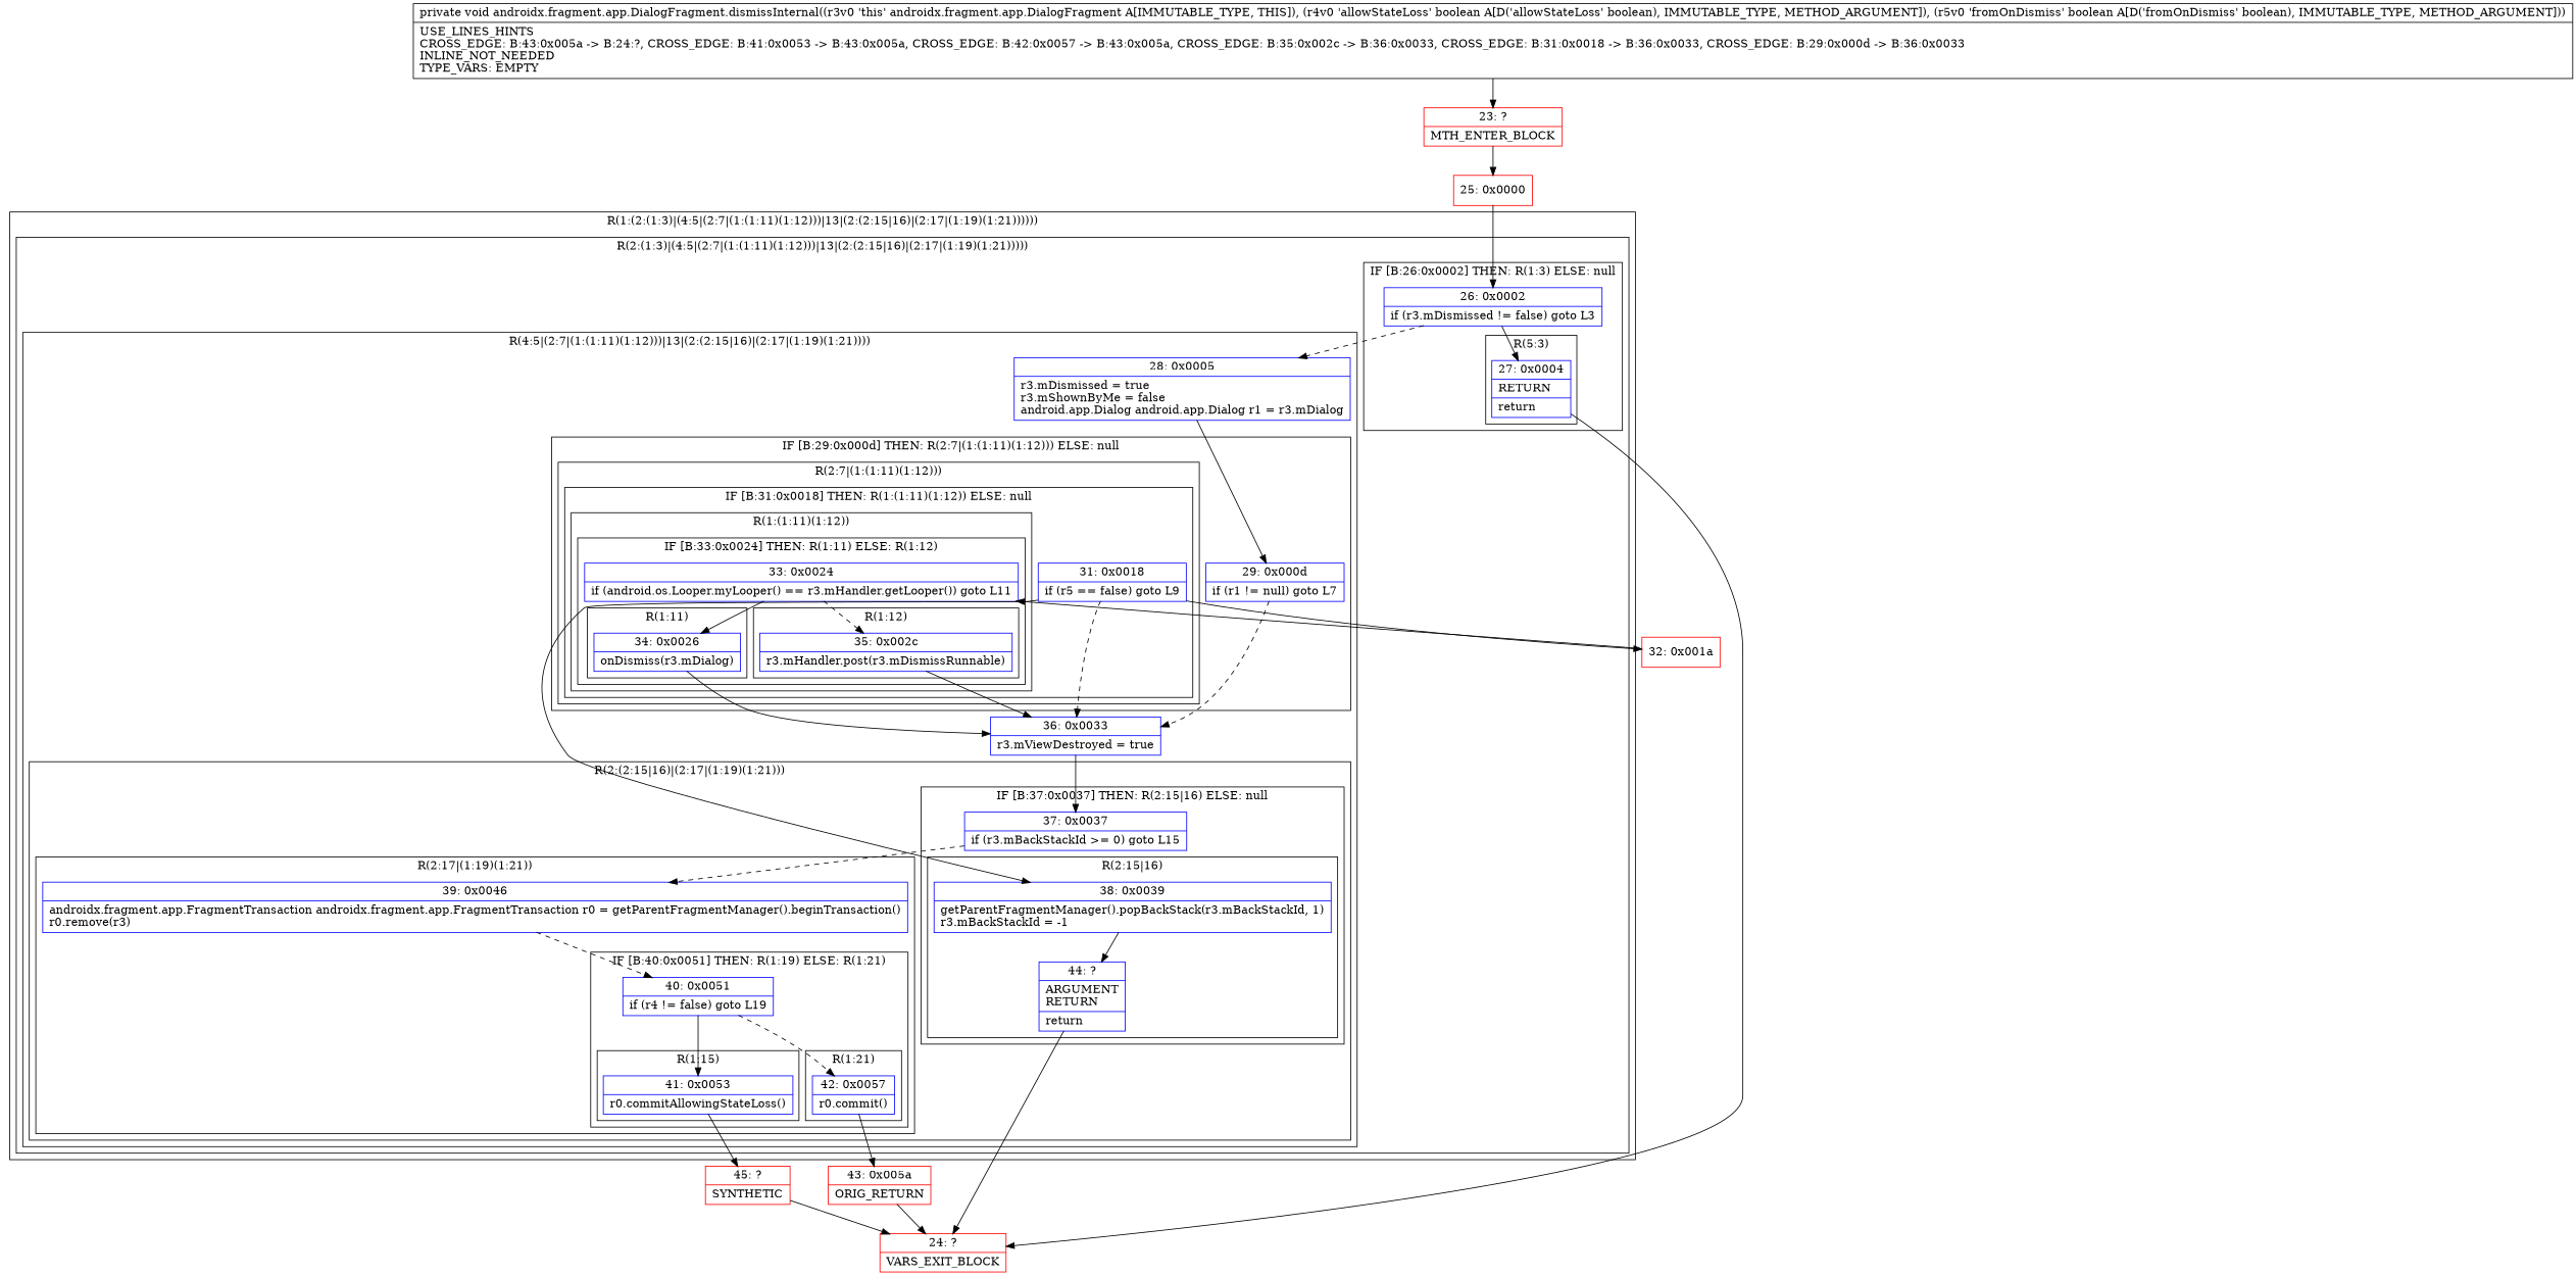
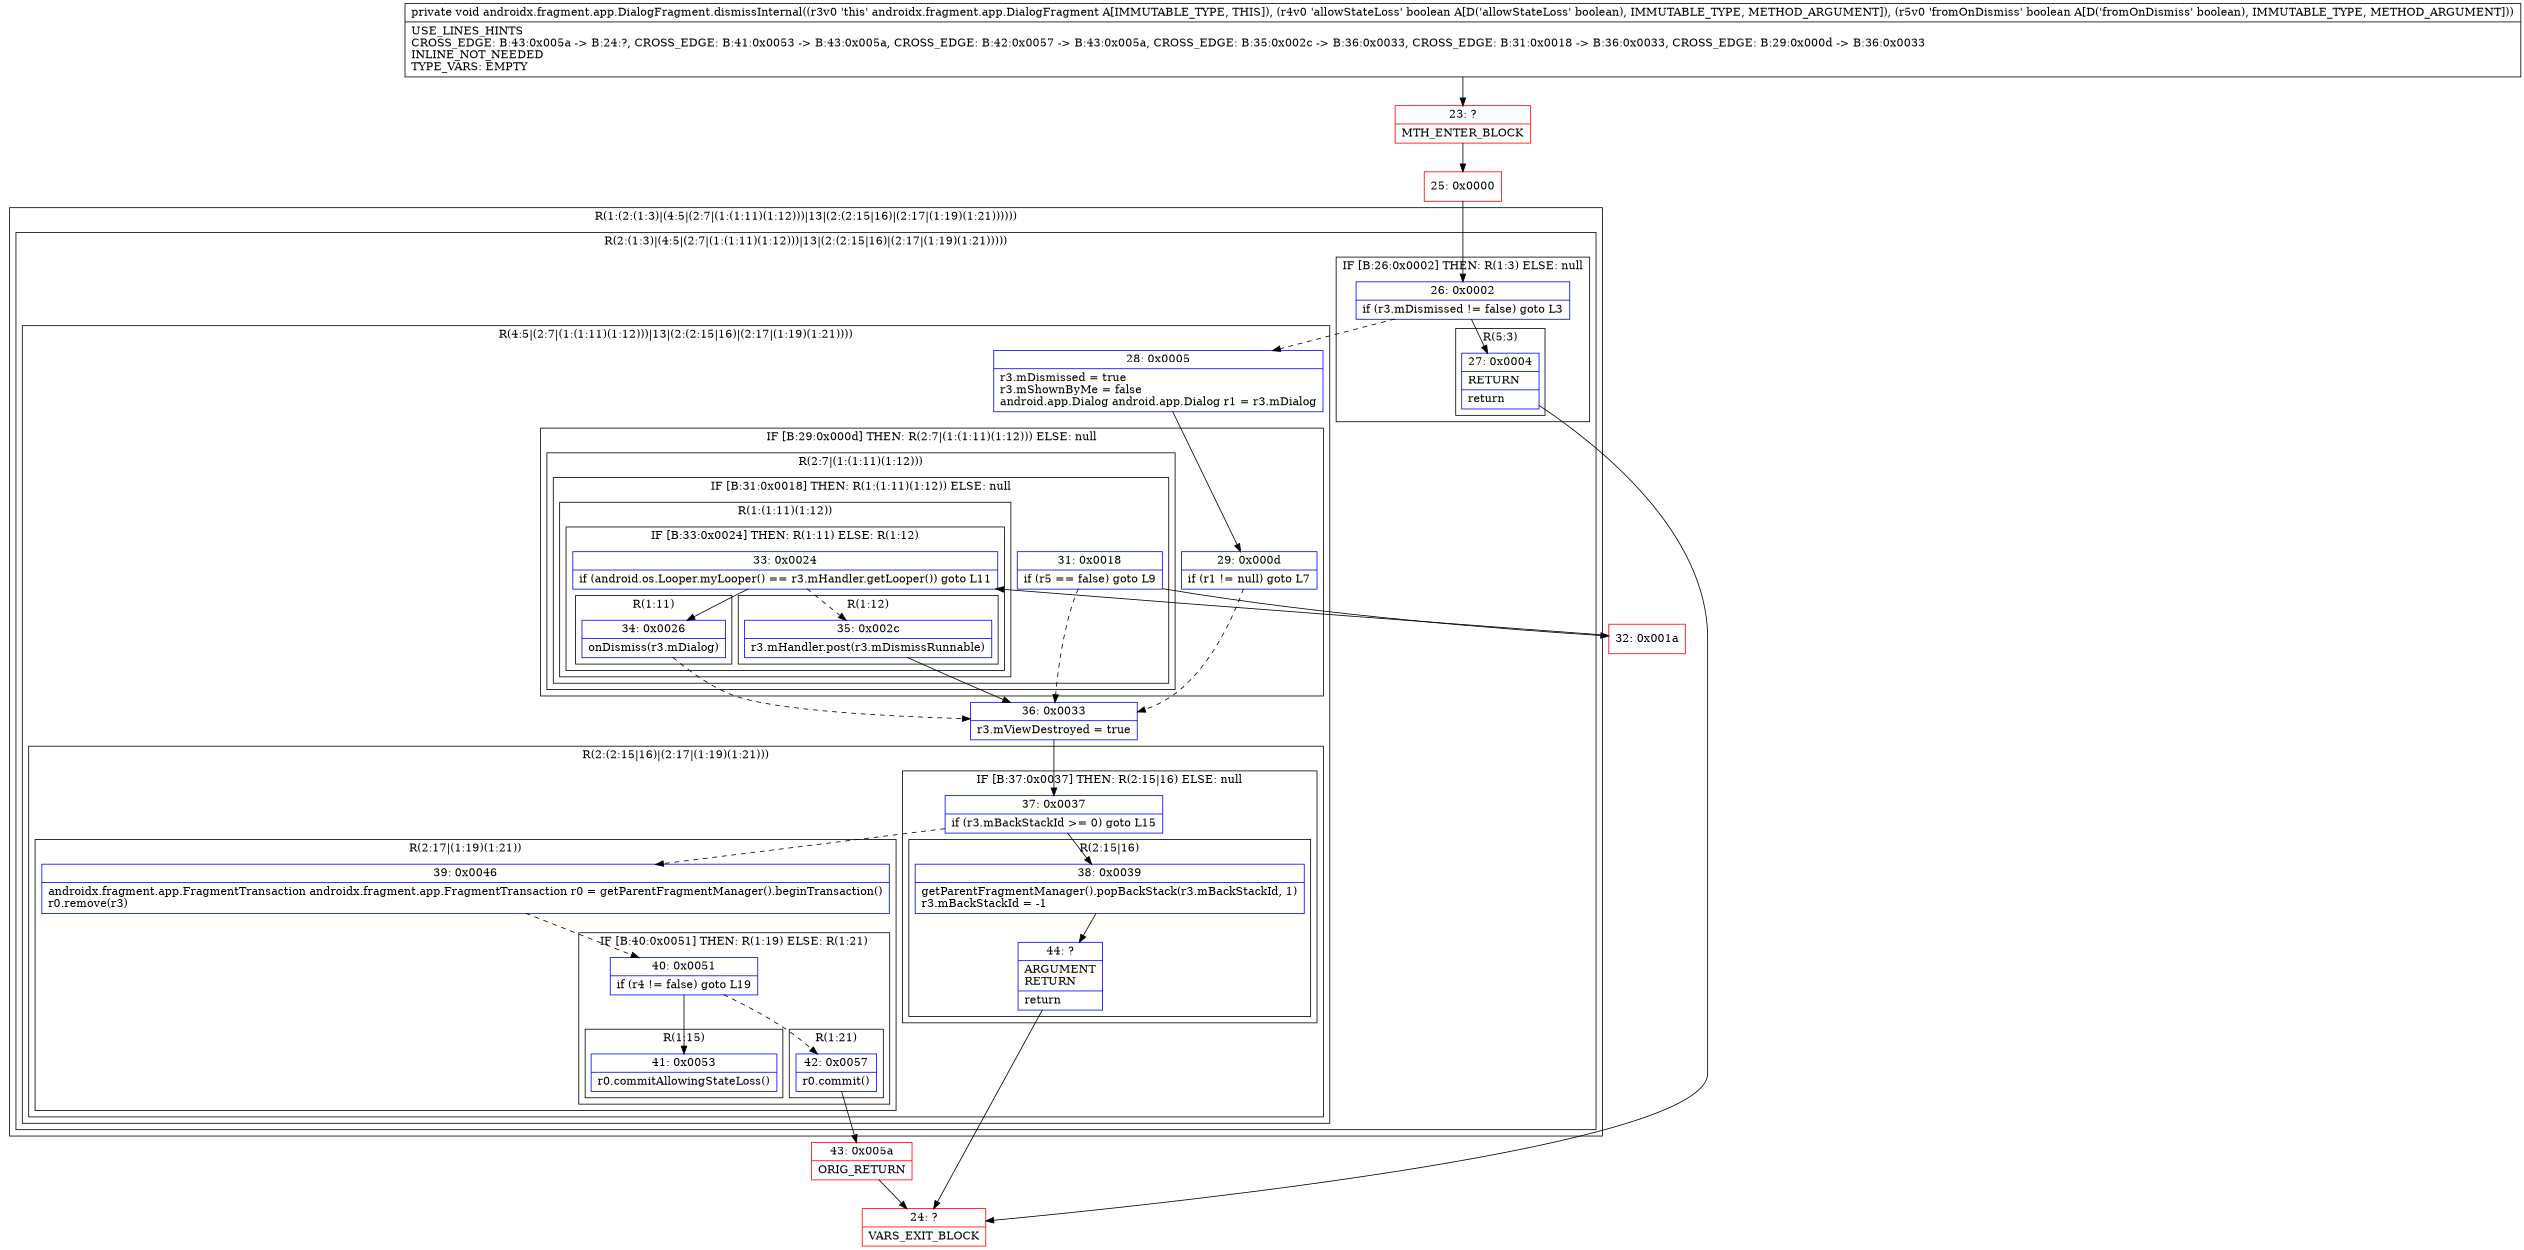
  digraph {
    node [color=blue shape=record]
    n1 [label="{27\:\ 0x0004|RETURN\l|return\l}"]
    n2 [label="{26\:\ 0x0002|if (r3.mDismissed != false) goto L3\l}"]
    n3 [label="{34\:\ 0x0026|onDismiss(r3.mDialog)\l}"]
    n4 [label="{35\:\ 0x002c|r3.mHandler.post(r3.mDismissRunnable)\l}"]
    n5 [label="{33\:\ 0x0024|if (android.os.Looper.myLooper() == r3.mHandler.getLooper()) goto L11\l}"]
    n6 [label="{31\:\ 0x0018|if (r5 == false) goto L9\l}"]
    n7 [label="{29\:\ 0x000d|if (r1 != null) goto L7\l}"]
    n8 [label="{38\:\ 0x0039|getParentFragmentManager().popBackStack(r3.mBackStackId, 1)\lr3.mBackStackId = \-1\l}"]
    n9 [label="{44\:\ ?|ARGUMENT\lRETURN\l|return\l}"]
    n10 [label="{37\:\ 0x0037|if (r3.mBackStackId \>= 0) goto L15\l}"]
    n11 [label="{41\:\ 0x0053|r0.commitAllowingStateLoss()\l}"]
    n12 [label="{42\:\ 0x0057|r0.commit()\l}"]
    n13 [label="{40\:\ 0x0051|if (r4 != false) goto L19\l}"]
    n14 [label="{39\:\ 0x0046|androidx.fragment.app.FragmentTransaction androidx.fragment.app.FragmentTransaction r0 = getParentFragmentManager().beginTransaction()\lr0.remove(r3)\l}"]
    n15 [label="{28\:\ 0x0005|r3.mDismissed = true\lr3.mShownByMe = false\landroid.app.Dialog android.app.Dialog r1 = r3.mDialog\l}"]
    n16 [label="{36\:\ 0x0033|r3.mViewDestroyed = true\l}"]
    n17 [color=red label="{24\:\ ?|VARS_EXIT_BLOCK\l}"]
    n18 [color=red label="{32\:\ 0x001a}"]
-   n19 [color=red label="{45\:\ ?|SYNTHETIC\l}"]
    n20 [color=red label="{43\:\ 0x005a|ORIG_RETURN\l}"]
    n21 [color=red label="{23\:\ ?|MTH_ENTER_BLOCK\l}"]
    n22 [color=red label="{25\:\ 0x0000}"]
    n23 [label="{private void androidx.fragment.app.DialogFragment.dismissInternal((r3v0 'this' androidx.fragment.app.DialogFragment A[IMMUTABLE_TYPE, THIS]), (r4v0 'allowStateLoss' boolean A[D('allowStateLoss' boolean), IMMUTABLE_TYPE, METHOD_ARGUMENT]), (r5v0 'fromOnDismiss' boolean A[D('fromOnDismiss' boolean), IMMUTABLE_TYPE, METHOD_ARGUMENT]))  | USE_LINES_HINTS\lCROSS_EDGE: B:43:0x005a \-\> B:24:?, CROSS_EDGE: B:41:0x0053 \-\> B:43:0x005a, CROSS_EDGE: B:42:0x0057 \-\> B:43:0x005a, CROSS_EDGE: B:35:0x002c \-\> B:36:0x0033, CROSS_EDGE: B:31:0x0018 \-\> B:36:0x0033, CROSS_EDGE: B:29:0x000d \-\> B:36:0x0033\lINLINE_NOT_NEEDED\lTYPE_VARS: EMPTY\l}" color=""]
    subgraph cluster_1 {
      label="R(1:(2:(1:3)|(4:5|(2:7|(1:(1:11)(1:12)))|13|(2:(2:15|16)|(2:17|(1:19)(1:21))))))"
      subgraph cluster_2 {
        label="R(2:(1:3)|(4:5|(2:7|(1:(1:11)(1:12)))|13|(2:(2:15|16)|(2:17|(1:19)(1:21)))))"
        subgraph cluster_3 {
          label="IF [B:26:0x0002] THEN: R(1:3) ELSE: null"
          n2
          subgraph cluster_4 {
            label="R(5:3)"
            n1
          }
        }
        subgraph cluster_5 {
          label="R(4:5|(2:7|(1:(1:11)(1:12)))|13|(2:(2:15|16)|(2:17|(1:19)(1:21))))"
          n15
          n16
          subgraph cluster_6 {
            label="IF [B:29:0x000d] THEN: R(2:7|(1:(1:11)(1:12))) ELSE: null"
            n7
            subgraph cluster_7 {
              label="R(2:7|(1:(1:11)(1:12)))"
              subgraph cluster_8 {
                label="IF [B:31:0x0018] THEN: R(1:(1:11)(1:12)) ELSE: null"
                n6
                subgraph cluster_9 {
                  label="R(1:(1:11)(1:12))"
                  subgraph cluster_10 {
                    label="IF [B:33:0x0024] THEN: R(1:11) ELSE: R(1:12)"
                    n5
                    subgraph cluster_11 {
                      label="R(1:11)"
                      n3
                    }
                    subgraph cluster_12 {
                      label="R(1:12)"
                      n4
                    }
                  }
                }
              }
            }
          }
          subgraph cluster_13 {
            label="R(2:(2:15|16)|(2:17|(1:19)(1:21)))"
            subgraph cluster_14 {
              label="IF [B:37:0x0037] THEN: R(2:15|16) ELSE: null"
              n10
              subgraph cluster_15 {
                label="R(2:15|16)"
                n8
                n9
              }
            }
            subgraph cluster_16 {
              label="R(2:17|(1:19)(1:21))"
              n14
              subgraph cluster_17 {
                label="IF [B:40:0x0051] THEN: R(1:19) ELSE: R(1:21)"
                n13
                subgraph cluster_18 {
                  label="R(1:15)"
                  n11
                }
                subgraph cluster_19 {
                  label="R(1:21)"
                  n12
                }
              }
            }
          }
        }
      }
    }
    n1 -> n17
    n2 -> n1
    n2 -> n15 [style=dashed]
-   n3 -> n16
+   n3 -> n16 [style=dashed]
    n4 -> n16
    n5 -> n3
    n5 -> n4 [style=dashed]
    n6 -> n16 [style=dashed]
    n6 -> n18
    n7 -> n16 [style=dashed]
    n8 -> n9
    n9 -> n17
-   n6 -> n8
+   n10 -> n8
    n10 -> n14 [style=dashed]
-   n11 -> n19
    n12 -> n20
    n13 -> n11
    n13 -> n12 [style=dashed]
    n14 -> n13 [style=dashed]
    n15 -> n7
    n16 -> n10
    n18 -> n5
-   n19 -> n17
    n20 -> n17
    n21 -> n22
    n22 -> n2
    n23 -> n21
  }
